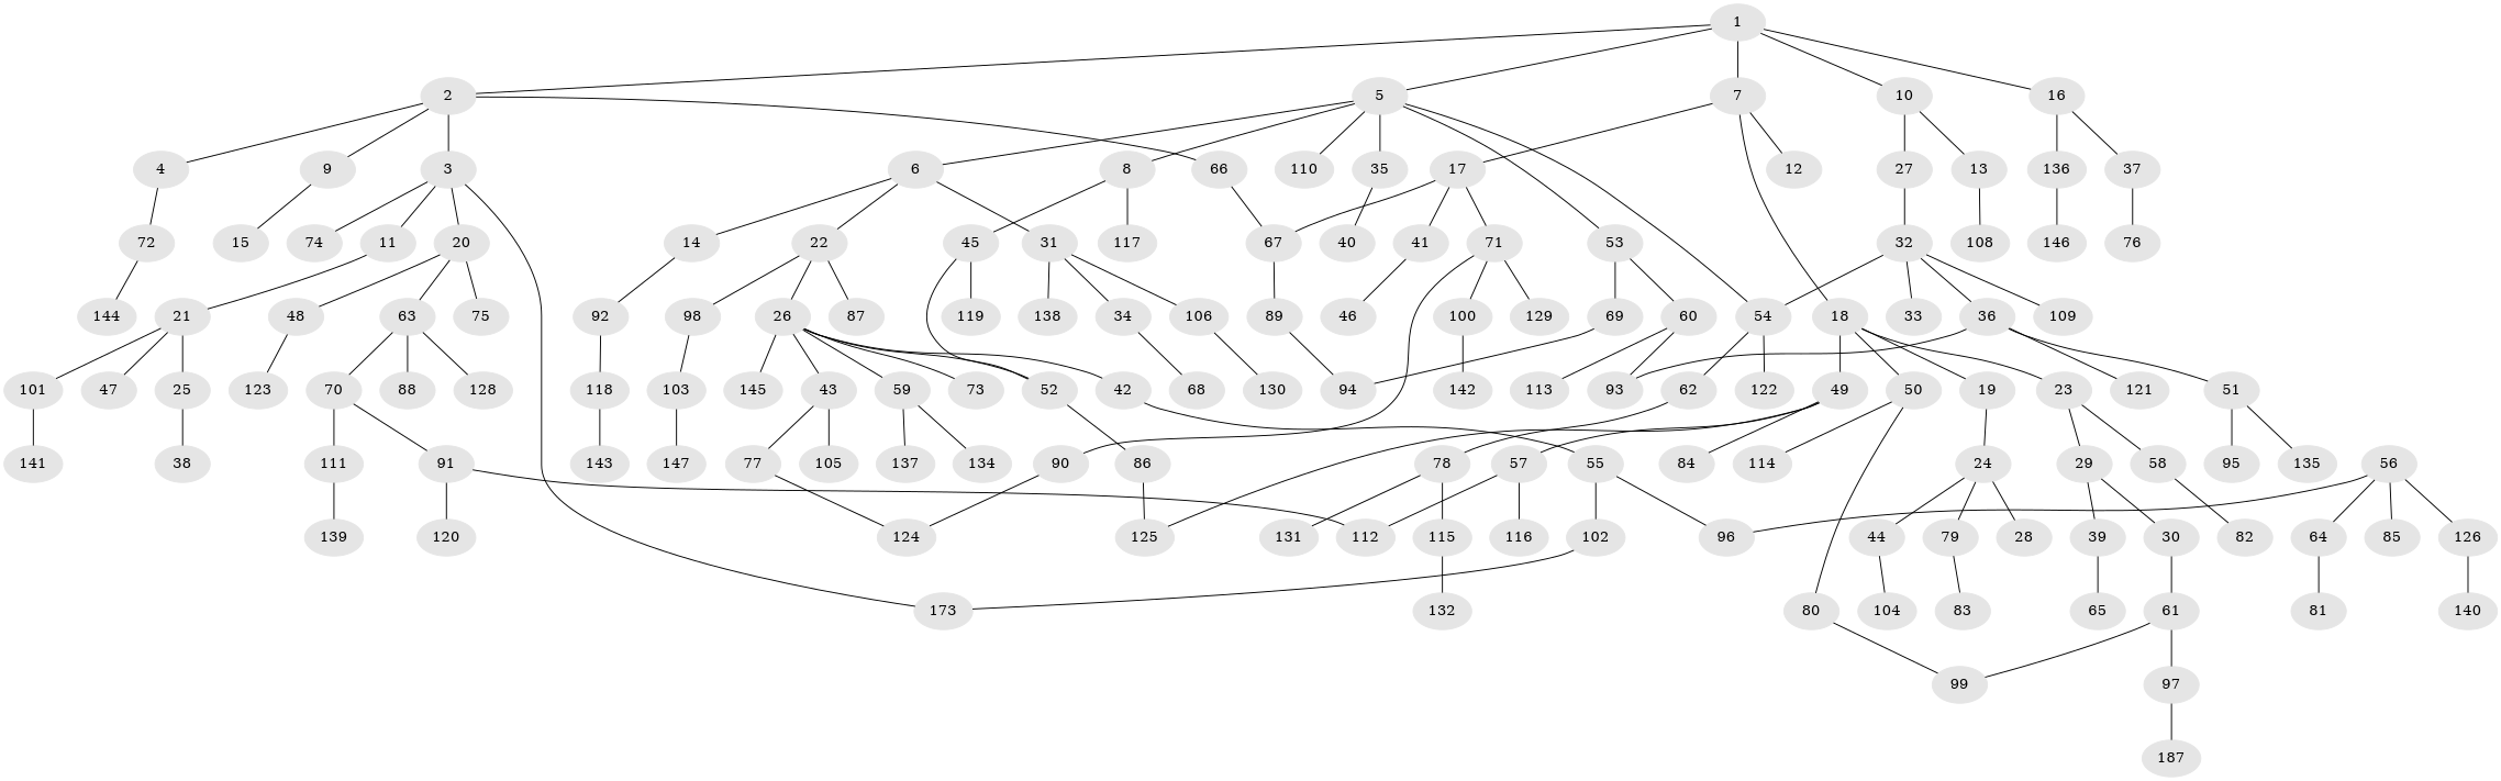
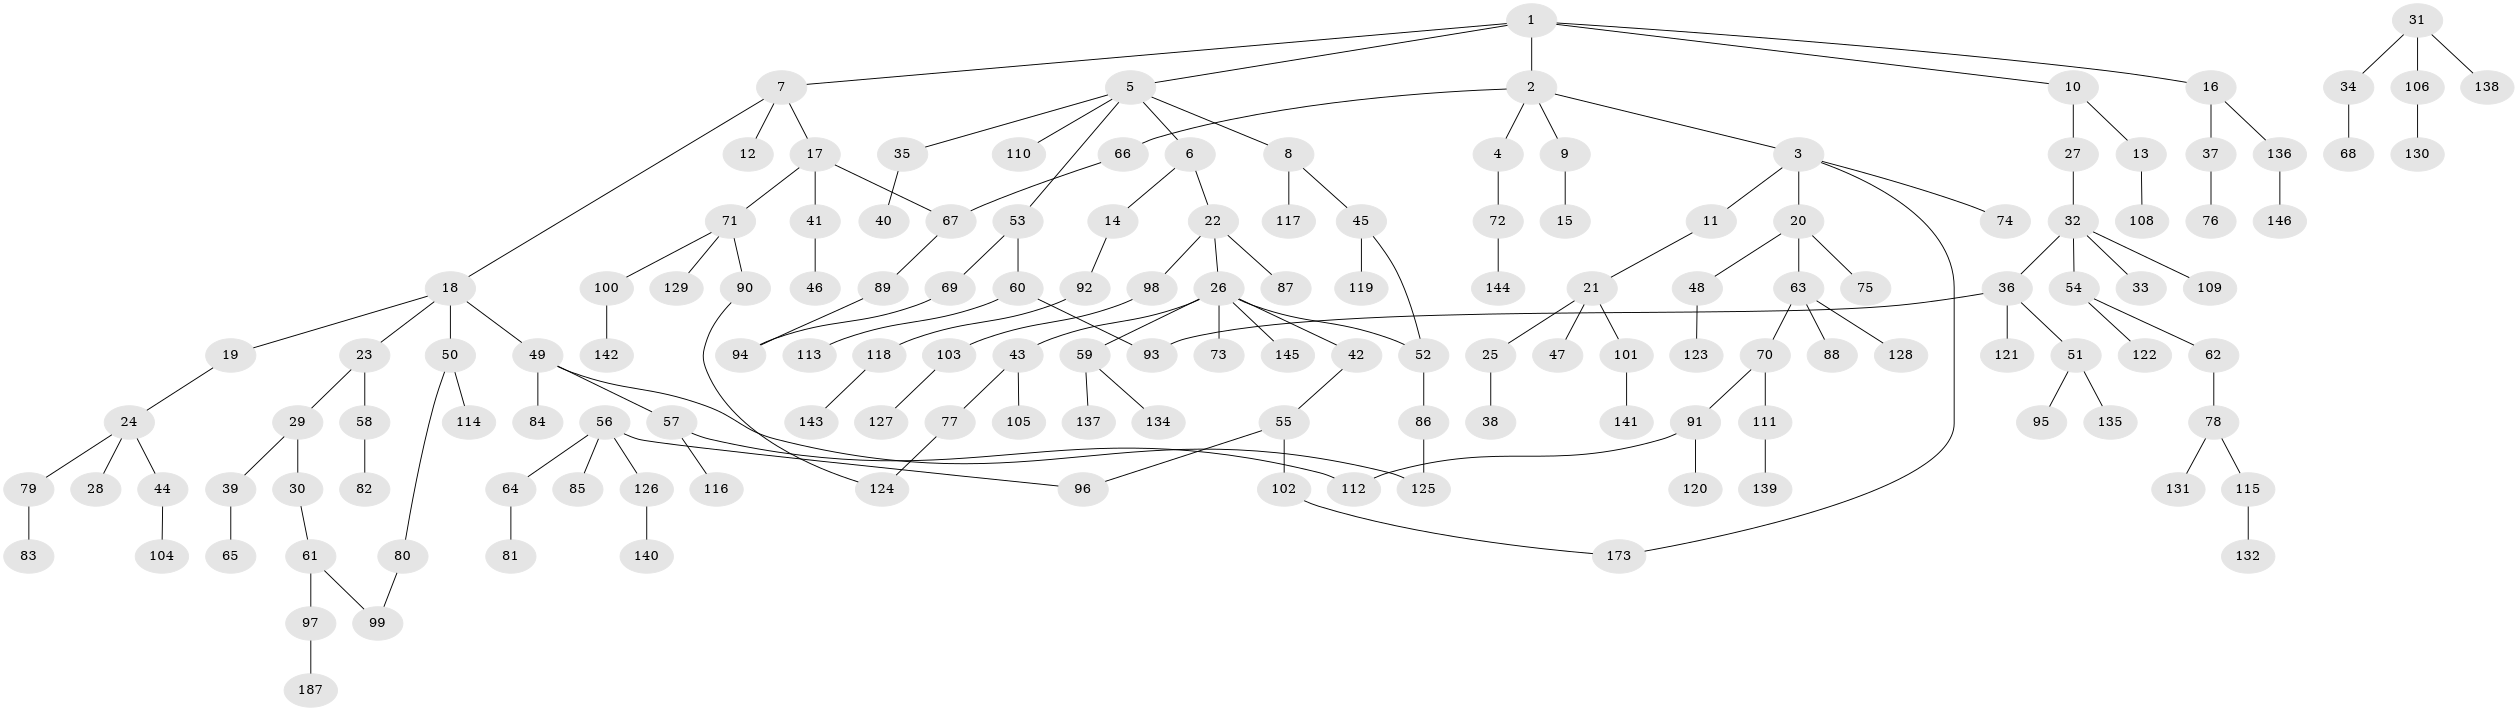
  graph {
    node [color=gray90 style=filled]
    1
    2
    5
    7
    10
    16
    3
    4
    9
    66
    6
    8
    35
    53
    54
    110
    12
    17
    18
    13
    27
    37
    136
    11
    20
    74
    n27 [label=173]
    72
    15
    67
    21
    48
    63
    75
    144
    14
    22
    31
    45
    117
    40
    60
    69
    62
    122
    92
    26
    87
    98
    34
    106
    138
    41
    71
    19
    23
    49
    50
    52
    119
    108
    32
    25
    101
    47
    118
    76
    146
    46
    56
    96
    64
    85
    126
    89
    90
    100
    129
    24
    29
    58
    57
    84
    125
    80
    114
    28
    44
    79
    123
    70
    88
    128
    38
    141
    42
    43
    59
    73
    145
    103
    30
    39
    82
    104
    83
    55
    77
    105
    86
    134
    137
    33
    36
    109
    61
    65
    97
    99
    68
    130
    51
    93
    121
    95
    135
    102
    124
    112
    116
    113
    94
    78
    81
    140
    n136 [label=187]
    115
    131
    91
    111
    120
    139
    142
    132
    143
-   127 [label=147]
+   127
    1 -- 2
    1 -- 5
    1 -- 7
    1 -- 10
    1 -- 16
    2 -- 3
    2 -- 4
    2 -- 9
    2 -- 66
    5 -- 6
    5 -- 8
    5 -- 35
    5 -- 53
-   5 -- 54
    5 -- 110
    7 -- 12
    7 -- 17
    7 -- 18
    10 -- 13
    10 -- 27
    16 -- 37
    16 -- 136
    3 -- 11
    3 -- 20
    3 -- 74
    3 -- n27
    4 -- 72
    9 -- 15
    66 -- 67
    6 -- 14
    6 -- 22
-   6 -- 31
    8 -- 45
    8 -- 117
    35 -- 40
    53 -- 60
    53 -- 69
    54 -- 62
    54 -- 122
    17 -- 67
    17 -- 41
    17 -- 71
    18 -- 19
    18 -- 23
    18 -- 49
    18 -- 50
    13 -- 108
    27 -- 32
    37 -- 76
    136 -- 146
    11 -- 21
    20 -- 48
    20 -- 63
    20 -- 75
    72 -- 144
    67 -- 89
    21 -- 25
    21 -- 101
    21 -- 47
    48 -- 123
    63 -- 70
    63 -- 88
    63 -- 128
    14 -- 92
    22 -- 26
    22 -- 87
    22 -- 98
    31 -- 34
    31 -- 106
    31 -- 138
    45 -- 52
    45 -- 119
    60 -- 93
    60 -- 113
    69 -- 94
    62 -- 78
    92 -- 118
    26 -- 52
    26 -- 42
    26 -- 43
    26 -- 59
    26 -- 73
    26 -- 145
    98 -- 103
    34 -- 68
    106 -- 130
    41 -- 46
    71 -- 90
    71 -- 100
    71 -- 129
    19 -- 24
    23 -- 29
    23 -- 58
    49 -- 57
    49 -- 84
    49 -- 125
    50 -- 80
    50 -- 114
    52 -- 86
    32 -- 54
    32 -- 33
    32 -- 36
    32 -- 109
    25 -- 38
    101 -- 141
    118 -- 143
    56 -- 96
    56 -- 64
    56 -- 85
    56 -- 126
    64 -- 81
    126 -- 140
    89 -- 94
    90 -- 124
    100 -- 142
    24 -- 28
    24 -- 44
    24 -- 79
    29 -- 30
    29 -- 39
    58 -- 82
    57 -- 112
    57 -- 116
    80 -- 99
    44 -- 104
    79 -- 83
    70 -- 91
    70 -- 111
    42 -- 55
    43 -- 77
    43 -- 105
    59 -- 134
    59 -- 137
    103 -- 127
    30 -- 61
    39 -- 65
    55 -- 96
    55 -- 102
    77 -- 124
    86 -- 125
    36 -- 51
    36 -- 93
    36 -- 121
    61 -- 97
    61 -- 99
    97 -- n136
    51 -- 95
    51 -- 135
    102 -- n27
    78 -- 115
    78 -- 131
    115 -- 132
    91 -- 112
    91 -- 120
    111 -- 139
  }
